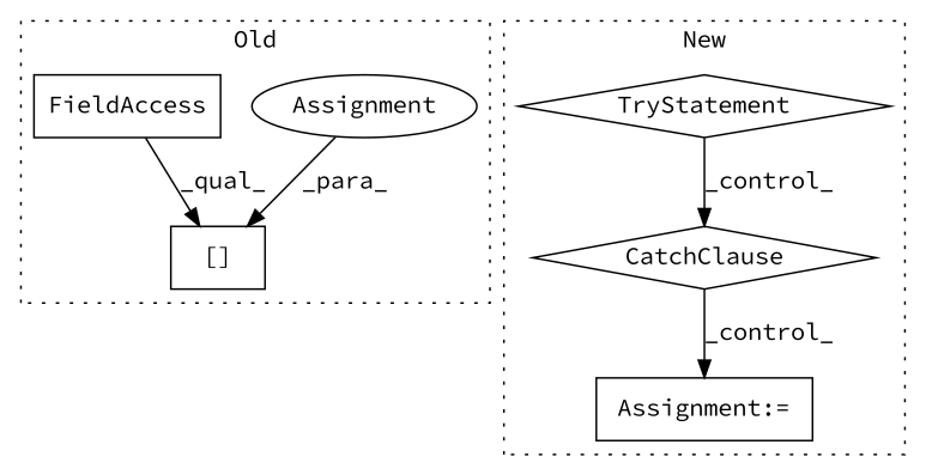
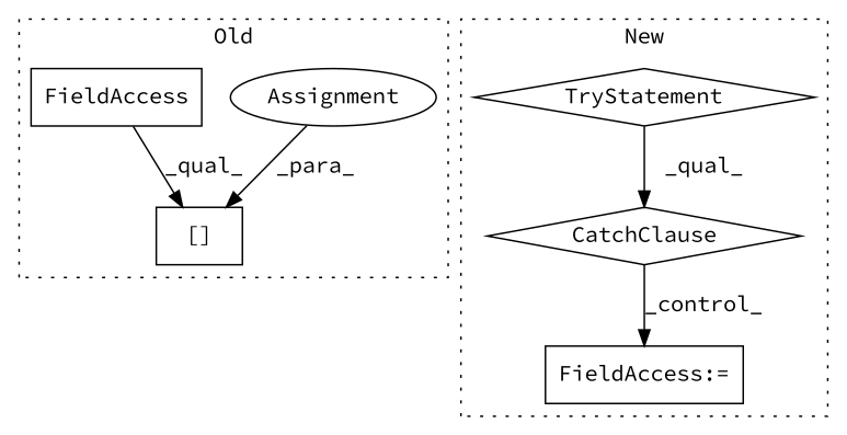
  digraph {
    fontname="Source Code Pro"
    node [fontname="Source Code Pro" shape=box]
    edge [fontname="Source Code Pro"]
    n1 [a=2 l="34,1" label="[]" s="35658,35705"]
    n2 [a=45 l=13 label=Assignment s=35692 shape=ellipse]
    n3 [a=22 l=33 label=FieldAccess s=35658]
    n4 [a=54 l=4 label=TryStatement s=35310 shape=diamond]
    n5 [a=12 l="11,2" label=CatchClause s="35395,35429" shape=diamond]
-   n6 [a=7 l=1 label="Assignment:=" s=35454]
+   n6 [a=7 l=1 label="FieldAccess:=" s=35454]
    subgraph cluster_1 {
      label=Old
      style=dotted
      n1
      n2
      n3
    }
    subgraph cluster_2 {
      label=New
      style=dotted
      n4
      n5
      n6
    }
    n2 -> n1 [label=_para_]
    n3 -> n1 [label=_qual_]
-   n4 -> n5 [label=_control_]
+   n4 -> n5 [label=_qual_]
    n5 -> n6 [label=_control_]
  }
